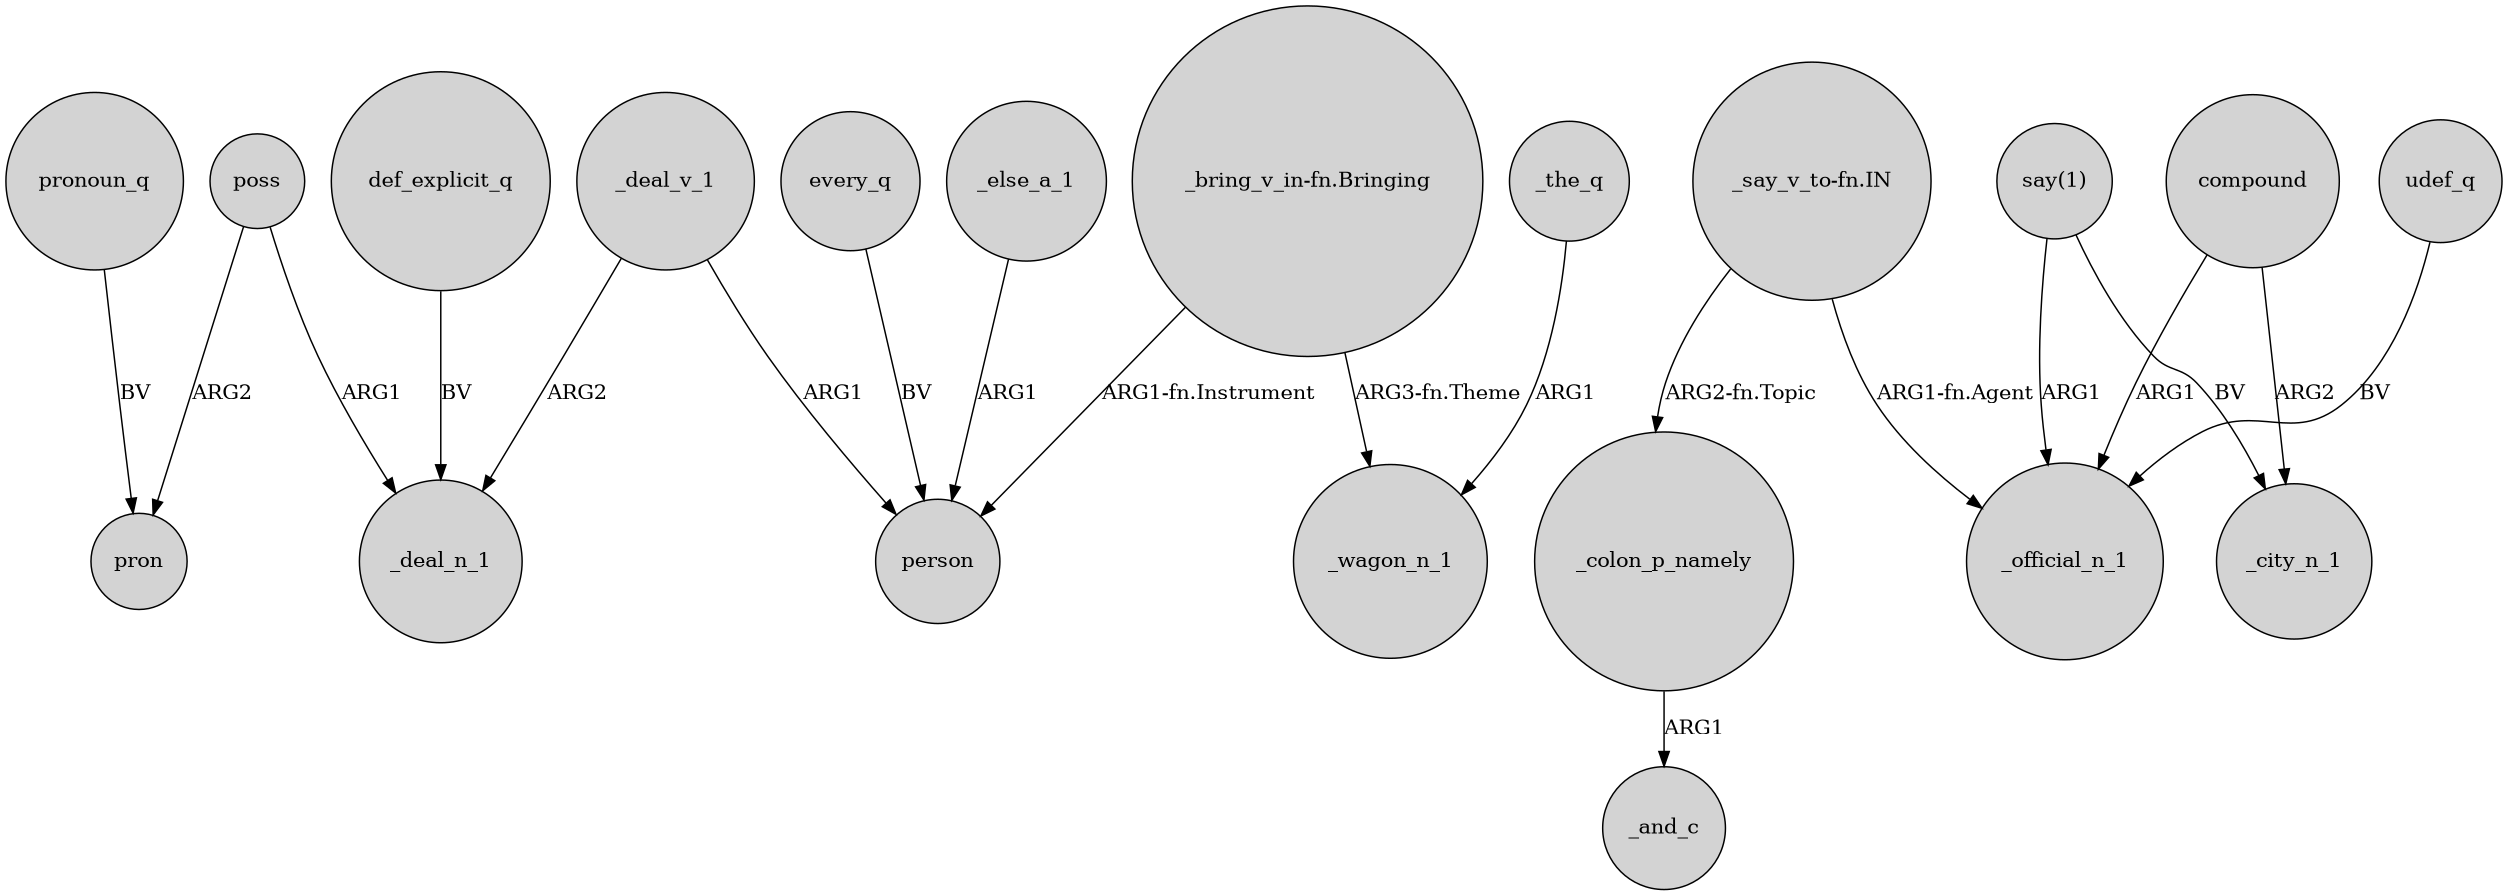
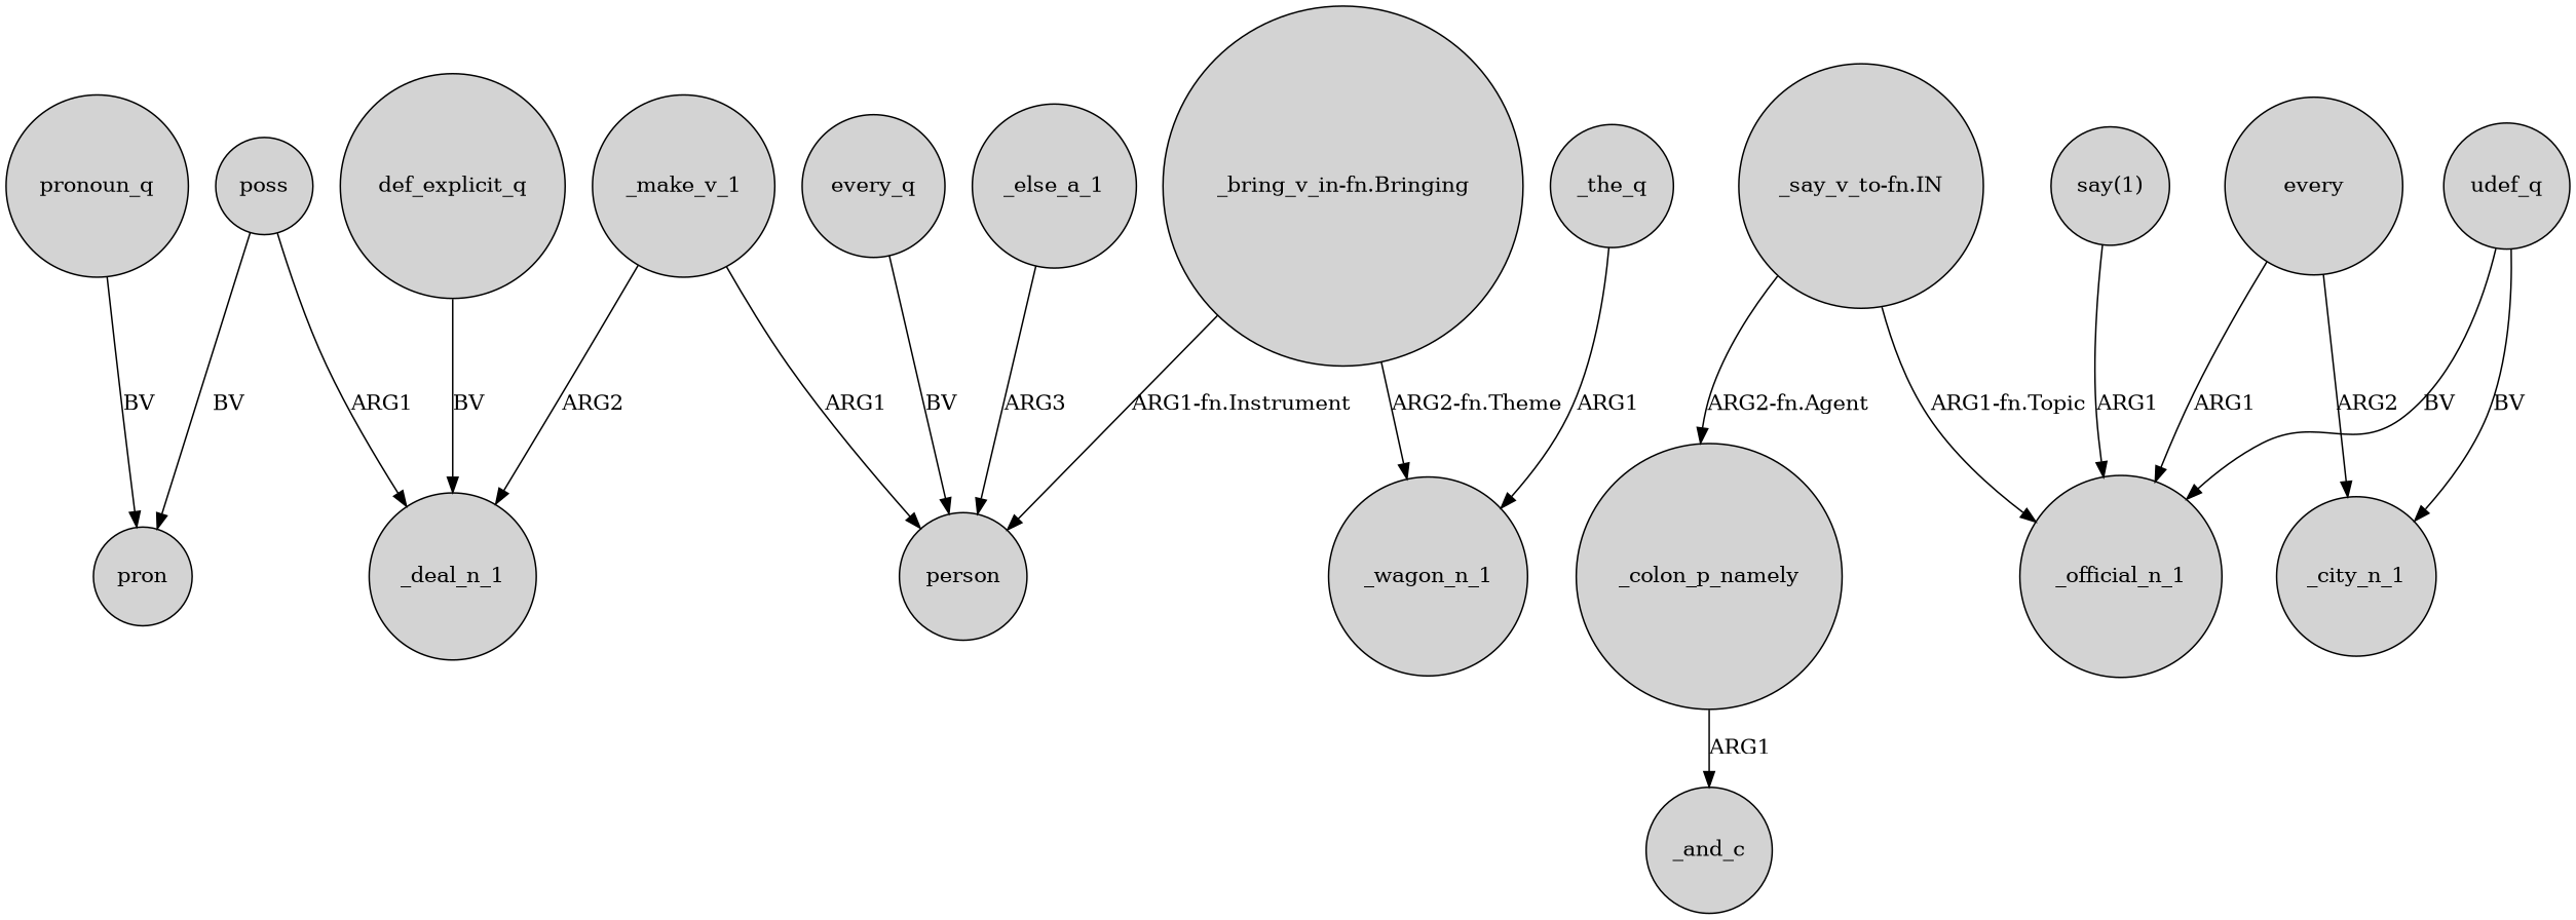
  digraph {
    node [shape=circle style=filled]
    poss
    pron
    _deal_n_1
    "_say_v_to-fn.IN"
    _official_n_1
    _colon_p_namely
    _and_c
    n8 [label="say(1)"]
    every_q
    person
-   _make_v_1 [label=_deal_v_1]
-   compound
+   _make_v_1
+   compound [label=every]
    _city_n_1
    "_bring_v_in-fn.Bringing"
    _wagon_n_1
    udef_q
    pronoun_q
    _else_a_1
    def_explicit_q
    _the_q
-   poss -> pron [label=ARG2]
+   poss -> pron [label=BV]
    poss -> _deal_n_1 [label=ARG1]
-   "_say_v_to-fn.IN" -> _official_n_1 [label="ARG1-fn.Agent"]
-   "_say_v_to-fn.IN" -> _colon_p_namely [label="ARG2-fn.Topic"]
+   "_say_v_to-fn.IN" -> _official_n_1 [label="ARG1-fn.Topic"]
+   "_say_v_to-fn.IN" -> _colon_p_namely [label="ARG2-fn.Agent"]
    _colon_p_namely -> _and_c [label=ARG1]
    n8 -> _official_n_1 [label=ARG1]
    every_q -> person [label=BV]
    _make_v_1 -> _deal_n_1 [label=ARG2]
    _make_v_1 -> person [label=ARG1]
    compound -> _official_n_1 [label=ARG1]
    compound -> _city_n_1 [label=ARG2]
    "_bring_v_in-fn.Bringing" -> person [label="ARG1-fn.Instrument"]
-   "_bring_v_in-fn.Bringing" -> _wagon_n_1 [label="ARG3-fn.Theme"]
+   "_bring_v_in-fn.Bringing" -> _wagon_n_1 [label="ARG2-fn.Theme"]
    udef_q -> _official_n_1 [label=BV]
-   n8 -> _city_n_1 [label=BV]
+   udef_q -> _city_n_1 [label=BV]
    pronoun_q -> pron [label=BV]
-   _else_a_1 -> person [label=ARG1]
+   _else_a_1 -> person [label=ARG3]
    def_explicit_q -> _deal_n_1 [label=BV]
    _the_q -> _wagon_n_1 [label=ARG1]
  }
